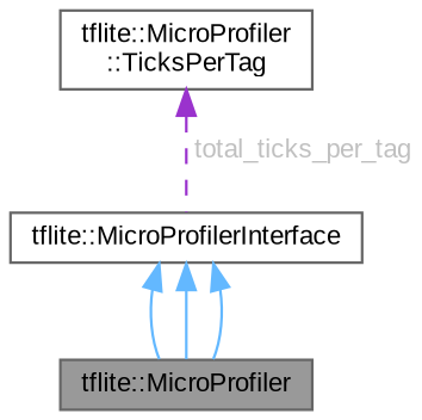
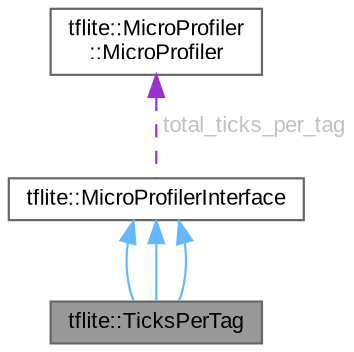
  digraph {
    fontname="Liberation Sans"
    node [color=gray40 fillcolor=white fontname="Liberation Sans" fontsize=10 shape=box style=filled]
    edge [color=steelblue1 dir=back fontname="Liberation Sans" fontsize=10 labelfontname=Helvetica labelfontsize=10 style=solid]
-   n1 [fillcolor=grey60 fontcolor=black height=0.2 label="tflite::MicroProfiler" width=0.4]
+   n1 [fillcolor=grey60 fontcolor=black height=0.2 label="tflite::TicksPerTag" width=0.4]
    n2 [height=0.2 label="tflite::MicroProfilerInterface" width=0.4]
-   n3 [height=0.2 label="tflite::MicroProfiler\l::TicksPerTag" width=0.4]
+   n3 [height=0.2 label="tflite::MicroProfiler\l::MicroProfiler" width=0.4]
    n2 -> n1
    n2 -> n1
    n2 -> n1
    n3 -> n2 [color=darkorchid3 fontcolor=grey label=" total_ticks_per_tag" style=dashed]
  }
